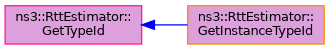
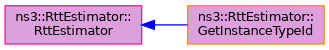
  digraph {
    rankdir=LR
    node [fillcolor=plum fontname=Helvetica fontsize=10 shape=record style=filled]
-   n1 [color=deeppink fontcolor=black height=0.2 label="ns3::RttEstimator::\lGetTypeId" width=0.4]
+   n1 [color=deeppink fontcolor=black height=0.2 label="ns3::RttEstimator::\lRttEstimator" width=0.4]
    n2 [color=darkorange height=0.2 label="ns3::RttEstimator::\lGetInstanceTypeId" width=0.4]
    n1 -> n2 [color=blue dir=back fontname=Helvetica fontsize=10 labelfontname=Helvetica labelfontsize=10 style=solid]
  }
